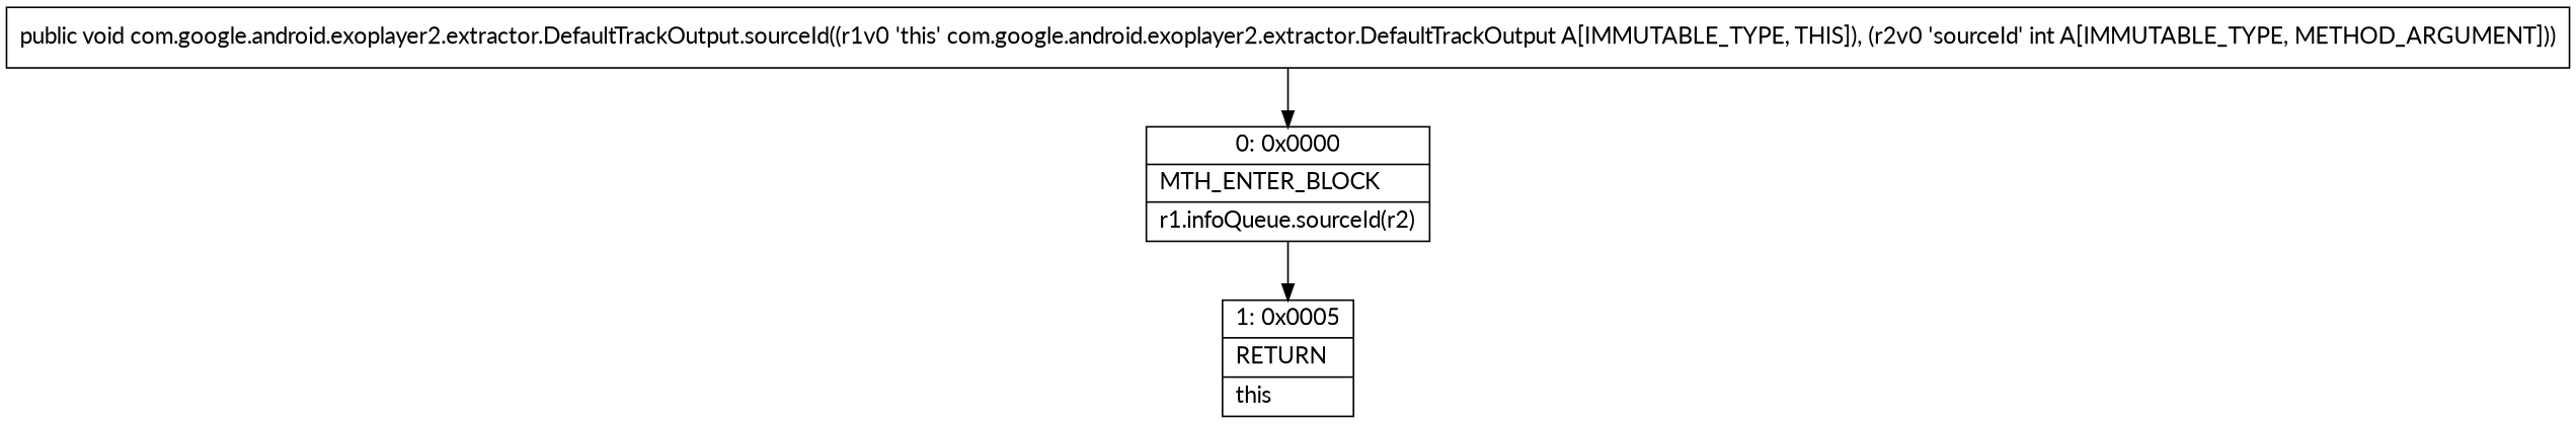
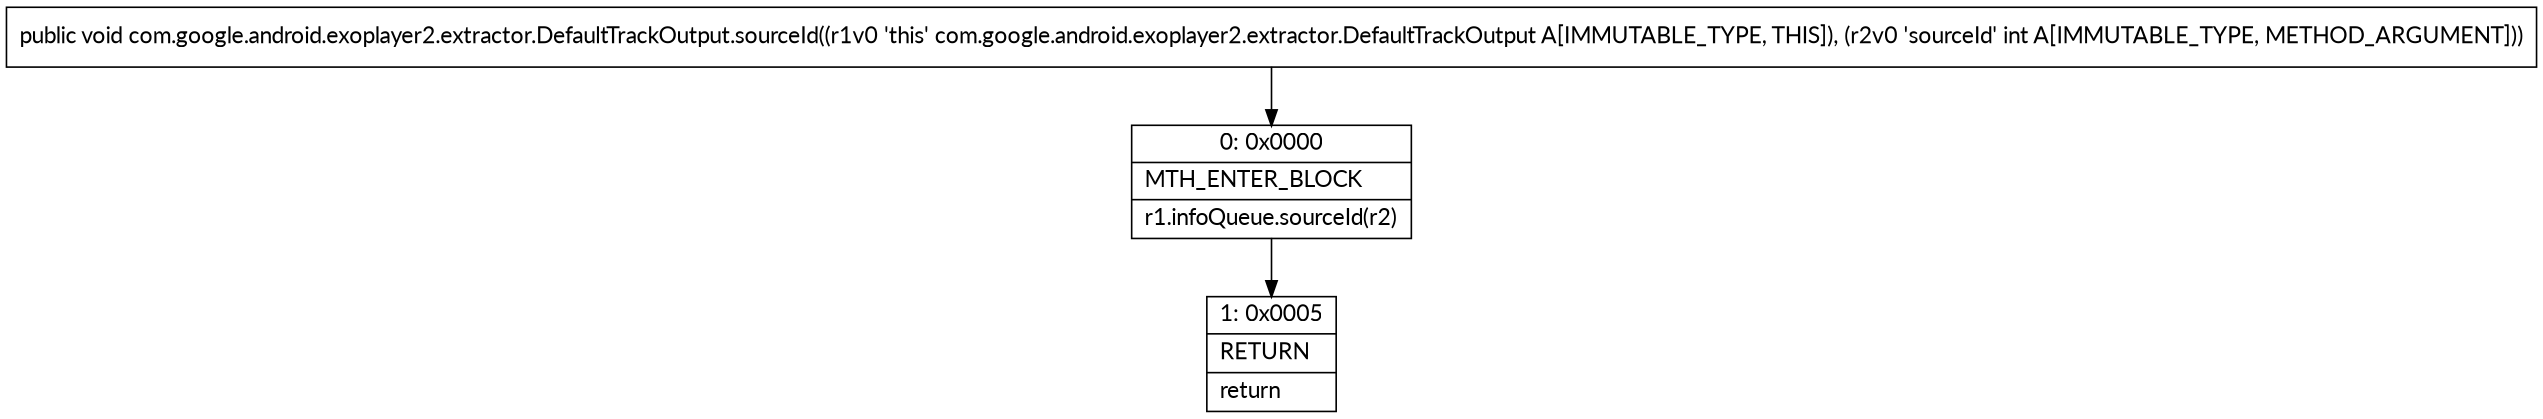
  digraph {
    fontname=Lato
    node [shape=record fontname=Lato]
    edge [fontname=Lato]
    n1 [label="{0\:\ 0x0000|MTH_ENTER_BLOCK\l|r1.infoQueue.sourceId(r2)\l}"]
-   n2 [label="{1\:\ 0x0005|RETURN\l|this\l}"]
+   n2 [label="{1\:\ 0x0005|RETURN\l|return\l}"]
    n3 [label="{public void com.google.android.exoplayer2.extractor.DefaultTrackOutput.sourceId((r1v0 'this' com.google.android.exoplayer2.extractor.DefaultTrackOutput A[IMMUTABLE_TYPE, THIS]), (r2v0 'sourceId' int A[IMMUTABLE_TYPE, METHOD_ARGUMENT])) }"]
    n1 -> n2
    n3 -> n1
  }
